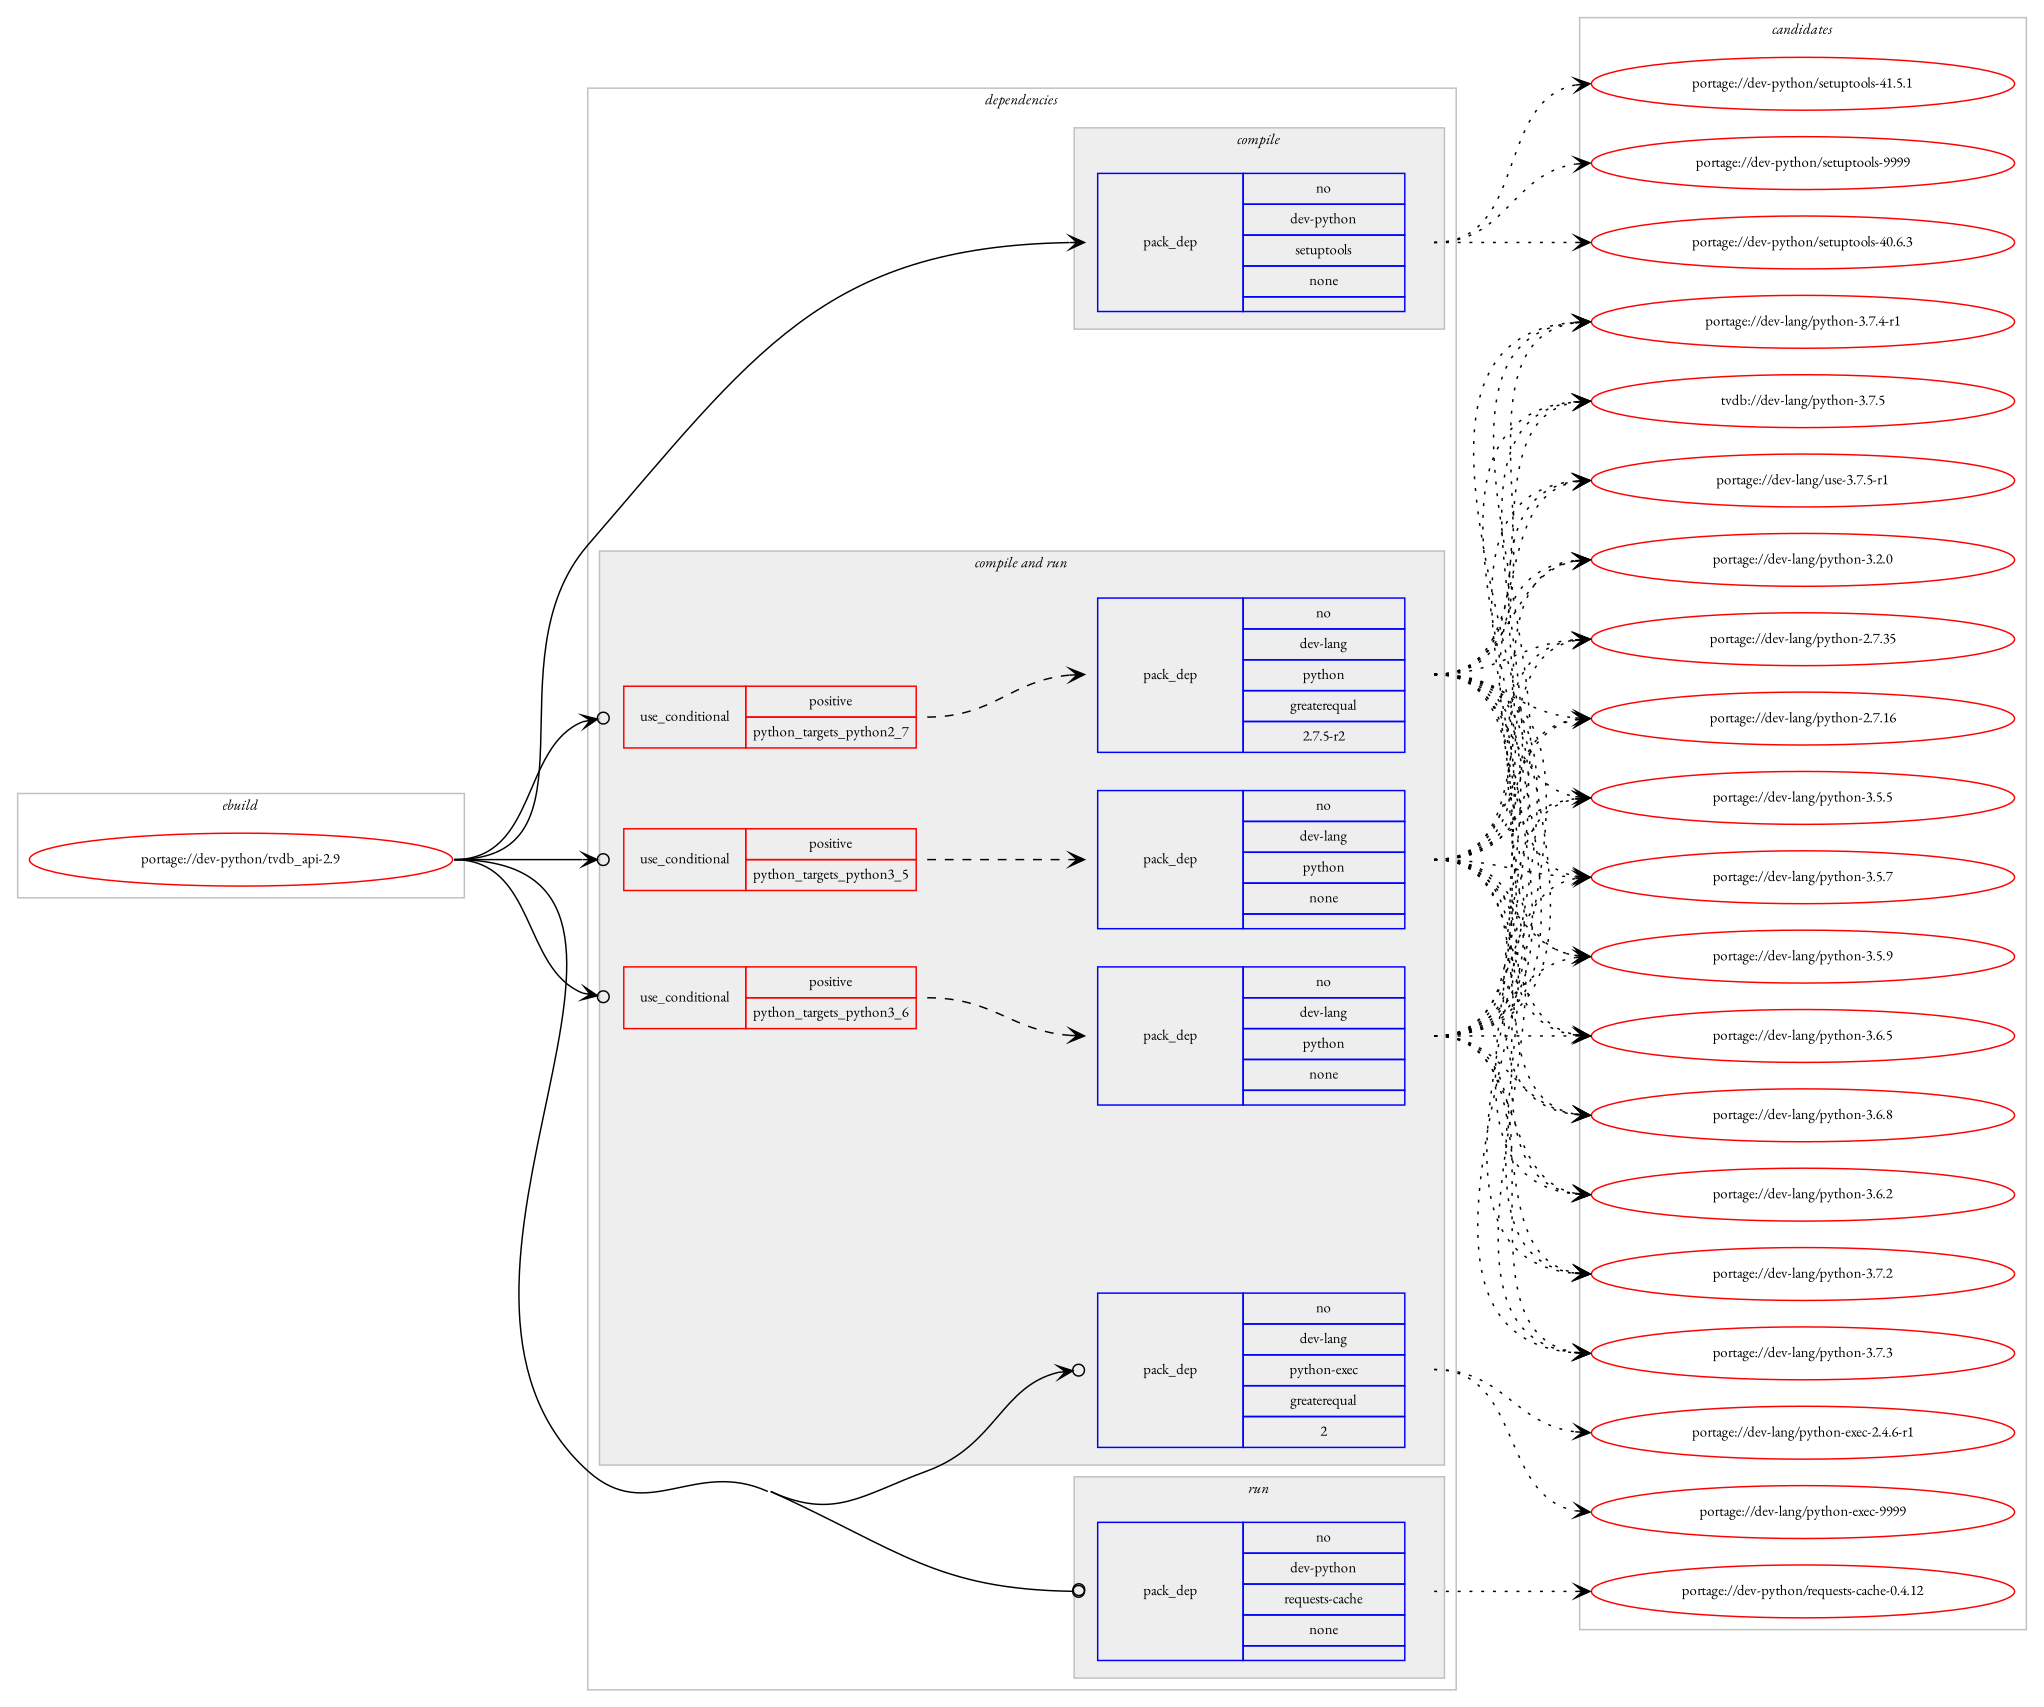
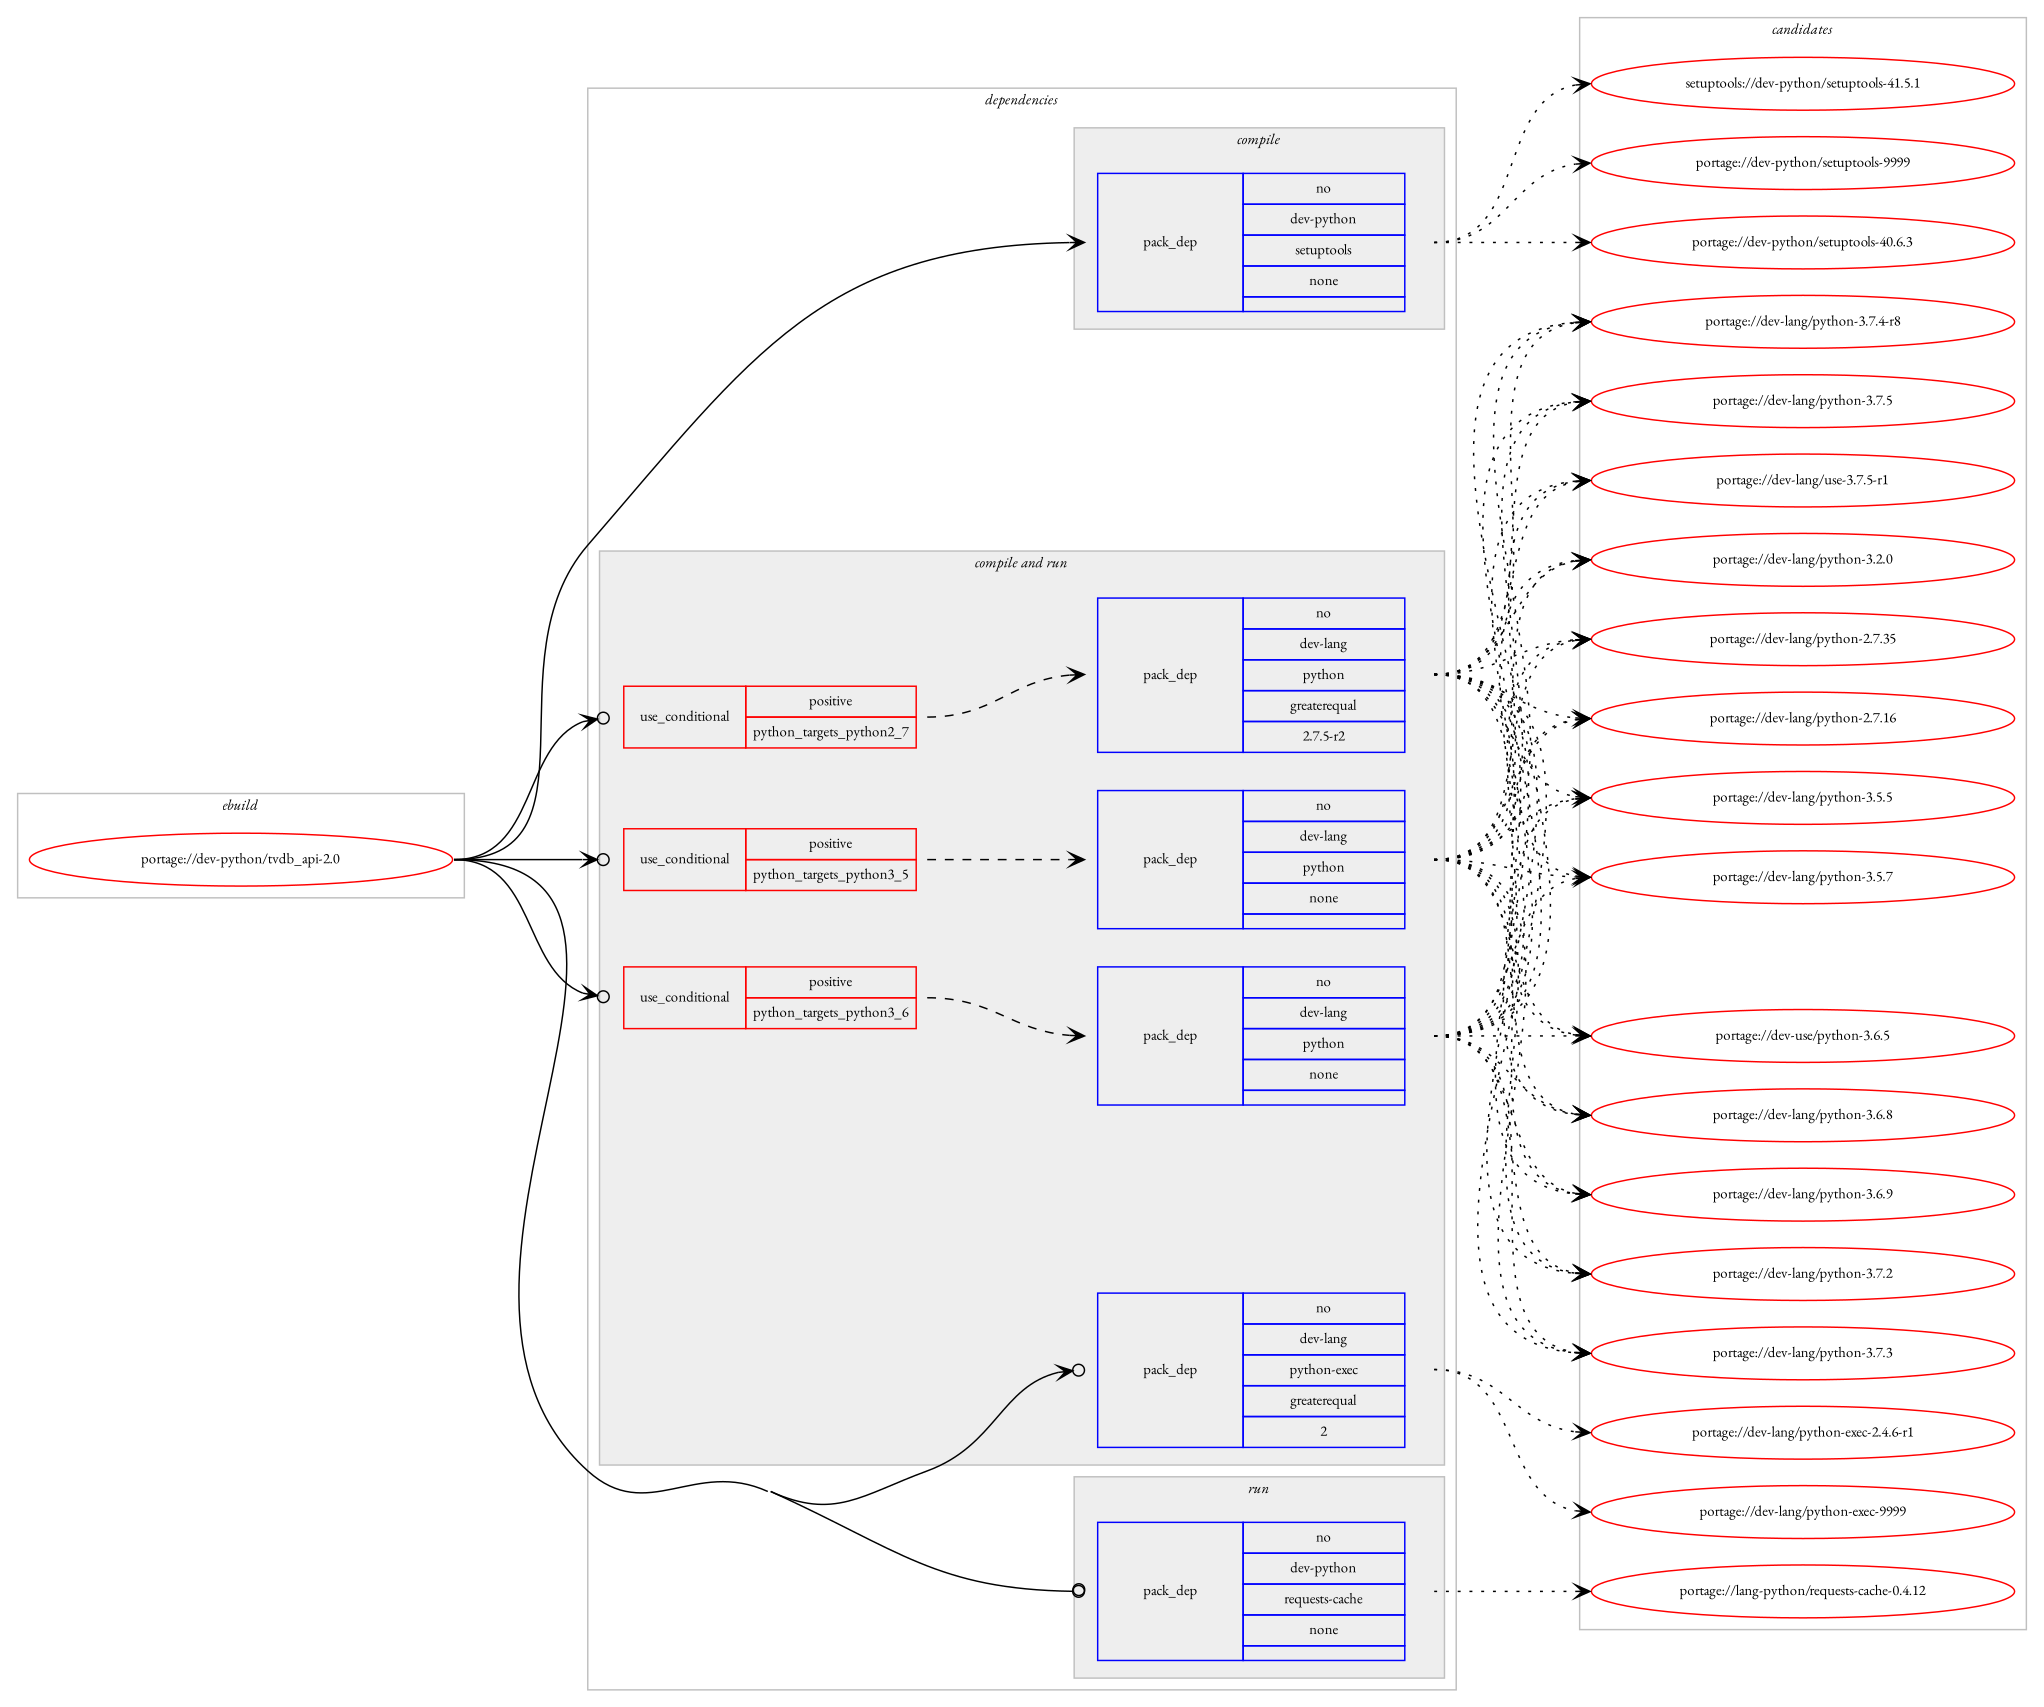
  digraph {
    compound=true
    concentrate=true
    fontname="EB Garamond"
    fontsize=10
    newrank=true
    rankdir=LR
    ranksep=1.5
    node [color=red fontname="EB Garamond" fontsize=10]
    edge [arrowhead=vee fontname="EB Garamond" headport=w style=dotted tailport=e weight=100]
-   n1 [label="portage://dev-python/tvdb_api-2.9" width=4]
+   n1 [label="portage://dev-python/tvdb_api-2.0" width=4]
    n2 [color=blue label=<<TABLE BORDER="0" CELLBORDER="1" CELLSPACING="0" CELLPADDING="4" WIDTH="220"><TR><TD ROWSPAN="6" CELLPADDING="30">pack_dep</TD></TR><TR><TD WIDTH="110">no</TD></TR><TR><TD>dev-python</TD></TR><TR><TD>setuptools</TD></TR><TR><TD>none</TD></TR><TR><TD></TD></TR></TABLE>> shape=none]
    n3 [color=blue label=<<TABLE BORDER="0" CELLBORDER="1" CELLSPACING="0" CELLPADDING="4" WIDTH="220"><TR><TD ROWSPAN="6" CELLPADDING="30">pack_dep</TD></TR><TR><TD WIDTH="110">no</TD></TR><TR><TD>dev-lang</TD></TR><TR><TD>python</TD></TR><TR><TD>greaterequal</TD></TR><TR><TD>2.7.5-r2</TD></TR></TABLE>> shape=none]
    n4 [label=<<TABLE BORDER="0" CELLBORDER="1" CELLSPACING="0" CELLPADDING="4"><TR><TD ROWSPAN="3" CELLPADDING="10">use_conditional</TD></TR><TR><TD>positive</TD></TR><TR><TD>python_targets_python2_7</TD></TR></TABLE>> shape=none]
    n5 [color=blue label=<<TABLE BORDER="0" CELLBORDER="1" CELLSPACING="0" CELLPADDING="4" WIDTH="220"><TR><TD ROWSPAN="6" CELLPADDING="30">pack_dep</TD></TR><TR><TD WIDTH="110">no</TD></TR><TR><TD>dev-lang</TD></TR><TR><TD>python</TD></TR><TR><TD>none</TD></TR><TR><TD></TD></TR></TABLE>> shape=none]
    n6 [label=<<TABLE BORDER="0" CELLBORDER="1" CELLSPACING="0" CELLPADDING="4"><TR><TD ROWSPAN="3" CELLPADDING="10">use_conditional</TD></TR><TR><TD>positive</TD></TR><TR><TD>python_targets_python3_5</TD></TR></TABLE>> shape=none]
    n7 [color=blue label=<<TABLE BORDER="0" CELLBORDER="1" CELLSPACING="0" CELLPADDING="4" WIDTH="220"><TR><TD ROWSPAN="6" CELLPADDING="30">pack_dep</TD></TR><TR><TD WIDTH="110">no</TD></TR><TR><TD>dev-lang</TD></TR><TR><TD>python</TD></TR><TR><TD>none</TD></TR><TR><TD></TD></TR></TABLE>> shape=none]
    n8 [label=<<TABLE BORDER="0" CELLBORDER="1" CELLSPACING="0" CELLPADDING="4"><TR><TD ROWSPAN="3" CELLPADDING="10">use_conditional</TD></TR><TR><TD>positive</TD></TR><TR><TD>python_targets_python3_6</TD></TR></TABLE>> shape=none]
    n9 [color=blue label=<<TABLE BORDER="0" CELLBORDER="1" CELLSPACING="0" CELLPADDING="4" WIDTH="220"><TR><TD ROWSPAN="6" CELLPADDING="30">pack_dep</TD></TR><TR><TD WIDTH="110">no</TD></TR><TR><TD>dev-lang</TD></TR><TR><TD>python-exec</TD></TR><TR><TD>greaterequal</TD></TR><TR><TD>2</TD></TR></TABLE>> shape=none]
    n10 [color=blue label=<<TABLE BORDER="0" CELLBORDER="1" CELLSPACING="0" CELLPADDING="4" WIDTH="220"><TR><TD ROWSPAN="6" CELLPADDING="30">pack_dep</TD></TR><TR><TD WIDTH="110">no</TD></TR><TR><TD>dev-python</TD></TR><TR><TD>requests-cache</TD></TR><TR><TD>none</TD></TR><TR><TD></TD></TR></TABLE>> shape=none]
    n11 [label="portage://dev-python/setuptools-40.6.3" width=4]
-   n12 [label="portage://dev-python/setuptools-41.5.1" width=4]
+   n12 [label="setuptools://dev-python/setuptools-41.5.1" width=4]
    n13 [label="portage://dev-python/setuptools-9999" width=4]
    n14 [label="portage://dev-lang/python-2.7.35" width=4]
    n15 [label="portage://dev-lang/python-2.7.16" width=4]
    n16 [label="portage://dev-lang/python-3.5.5" width=4]
    n17 [label="portage://dev-lang/python-3.5.7" width=4]
-   n18 [label="portage://dev-lang/python-3.5.9" width=4]
-   n19 [label="portage://dev-lang/python-3.6.5" width=4]
+   n19 [label="portage://dev-use/python-3.6.5" width=4]
    n20 [label="portage://dev-lang/python-3.6.8" width=4]
-   n21 [label="portage://dev-lang/python-3.6.2" width=4]
+   n21 [label="portage://dev-lang/python-3.6.9" width=4]
    n22 [label="portage://dev-lang/python-3.7.2" width=4]
    n23 [label="portage://dev-lang/python-3.7.3" width=4]
-   n24 [label="portage://dev-lang/python-3.7.4-r1" width=4]
-   n25 [label="tvdb://dev-lang/python-3.7.5" width=4]
+   n24 [label="portage://dev-lang/python-3.7.4-r8" width=4]
+   n25 [label="portage://dev-lang/python-3.7.5" width=4]
    n26 [label="portage://dev-lang/use-3.7.5-r1" width=4]
    n27 [label="portage://dev-lang/python-3.2.0" width=4]
    n28 [label="portage://dev-lang/python-exec-2.4.6-r1" width=4]
    n29 [label="portage://dev-lang/python-exec-9999" width=4]
-   n30 [label="portage://dev-python/requests-cache-0.4.12" width=4]
+   n30 [label="portage://lang-python/requests-cache-0.4.12" width=4]
    subgraph cluster_1 {
      color=gray
      label=<<i>ebuild</i>>
      rank=same
      n1
    }
    subgraph cluster_2 {
      color=gray
      label=<<i>dependencies</i>>
      subgraph cluster_3 {
        color=gray
        fillcolor="#eeeeee"
        label=<<i>compile</i>>
        style=filled
        subgraph sub_4 {
          color=gray
          fillcolor="#eeeeee"
          label=<<i>compile</i>>
          style=filled
          n2
        }
      }
      subgraph cluster_5 {
        color=gray
        fillcolor="#eeeeee"
        label=<<i>compile and run</i>>
        style=filled
        subgraph sub_6 {
          color=gray
          fillcolor="#eeeeee"
          label=<<i>compile and run</i>>
          style=filled
          n4
          subgraph sub_7 {
            color=gray
            fillcolor="#eeeeee"
            label=<<i>compile and run</i>>
            style=filled
            n3
          }
        }
        subgraph sub_8 {
          color=gray
          fillcolor="#eeeeee"
          label=<<i>compile and run</i>>
          style=filled
          n6
          subgraph sub_9 {
            color=gray
            fillcolor="#eeeeee"
            label=<<i>compile and run</i>>
            style=filled
            n5
          }
        }
        subgraph sub_10 {
          color=gray
          fillcolor="#eeeeee"
          label=<<i>compile and run</i>>
          style=filled
          n8
          subgraph sub_11 {
            color=gray
            fillcolor="#eeeeee"
            label=<<i>compile and run</i>>
            style=filled
            n7
          }
        }
        subgraph sub_12 {
          color=gray
          fillcolor="#eeeeee"
          label=<<i>compile and run</i>>
          style=filled
          n9
        }
      }
      subgraph cluster_13 {
        color=gray
        fillcolor="#eeeeee"
        label=<<i>run</i>>
        style=filled
        subgraph sub_14 {
          color=gray
          fillcolor="#eeeeee"
          label=<<i>run</i>>
          style=filled
          n10
        }
      }
    }
    subgraph cluster_15 {
      color=gray
      label=<<i>candidates</i>>
      rank=same
      subgraph sub_16 {
        color=black
        label=<<i>candidates</i>>
        nodesep=1
        rank=same
        n11
        n12
        n13
      }
      subgraph sub_17 {
        color=black
        label=<<i>candidates</i>>
        nodesep=1
        rank=same
        n14
        n15
        n16
        n17
-       n18
        n19
        n20
        n21
        n22
        n23
        n24
        n25
        n26
        n27
      }
      subgraph sub_18 {
        color=black
        label=<<i>candidates</i>>
        nodesep=1
        rank=same
        n14
        n15
        n16
        n17
-       n18
        n19
        n20
        n21
        n22
        n23
        n24
        n25
        n26
        n27
      }
      subgraph sub_19 {
        color=black
        label=<<i>candidates</i>>
        nodesep=1
        rank=same
        n14
        n15
        n16
        n17
-       n18
        n19
        n20
        n21
        n22
        n23
        n24
        n25
        n26
        n27
      }
      subgraph sub_20 {
        color=black
        label=<<i>candidates</i>>
        nodesep=1
        rank=same
        n28
        n29
      }
      subgraph sub_21 {
        color=black
        label=<<i>candidates</i>>
        nodesep=1
        rank=same
        n30
      }
    }
    n1 -> n2 [style=solid weight=20]
    n1 -> n4 [arrowhead=odotvee style=solid weight=20]
    n1 -> n6 [arrowhead=odotvee style=solid weight=20]
    n1 -> n8 [arrowhead=odotvee style=solid weight=20]
    n1 -> n9 [arrowhead=odotvee style=solid weight=20]
    n1 -> n10 [arrowhead=odot style=solid weight=20]
    n2 -> n11
    n2 -> n12
    n2 -> n13
    n3 -> n14
    n3 -> n15
    n3 -> n16
    n3 -> n17
-   n3 -> n18
    n3 -> n19
    n3 -> n20
    n3 -> n21
    n3 -> n22
    n3 -> n23
    n3 -> n24
    n3 -> n25
    n3 -> n26
    n3 -> n27
    n4 -> n3 [style=dashed weight=20]
    n5 -> n14
    n5 -> n15
    n5 -> n16
    n5 -> n17
-   n5 -> n18
    n5 -> n19
    n5 -> n20
    n5 -> n21
    n5 -> n22
    n5 -> n23
    n5 -> n24
    n5 -> n25
    n5 -> n26
    n5 -> n27
    n6 -> n5 [style=dashed weight=20]
    n7 -> n14
    n7 -> n15
    n7 -> n16
    n7 -> n17
-   n7 -> n18
    n7 -> n19
    n7 -> n20
    n7 -> n21
    n7 -> n22
    n7 -> n23
    n7 -> n24
    n7 -> n25
    n7 -> n26
    n7 -> n27
    n8 -> n7 [style=dashed weight=20]
    n9 -> n28
    n9 -> n29
    n10 -> n30
  }
